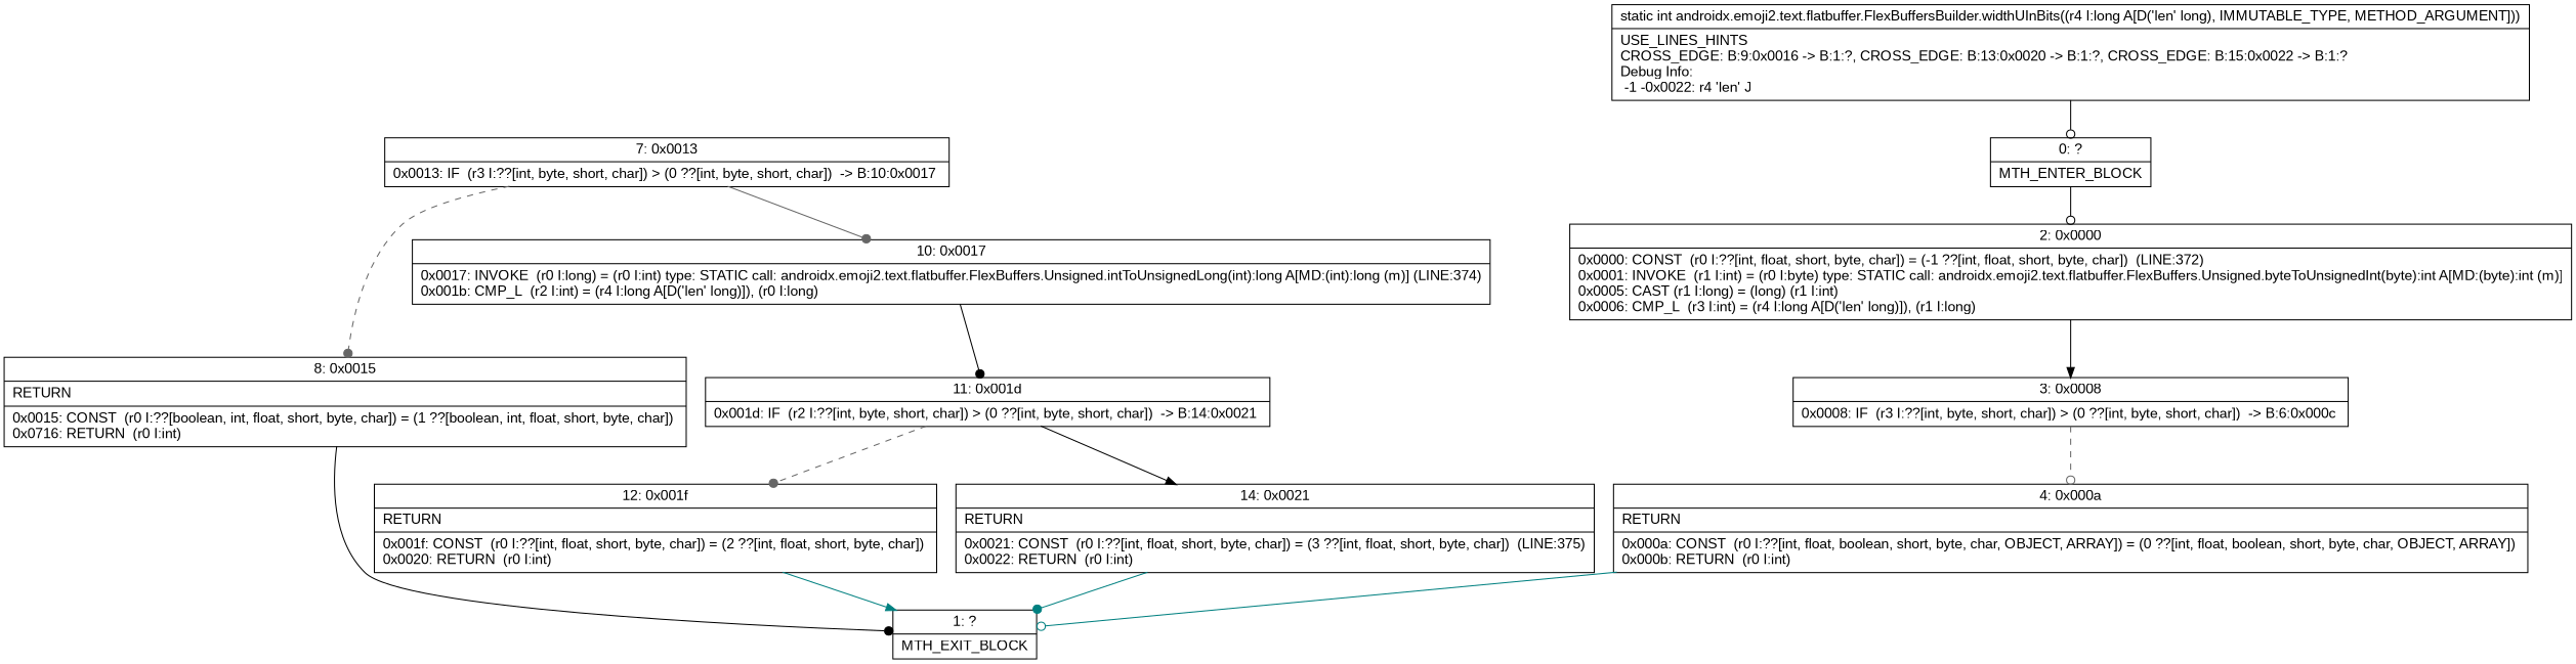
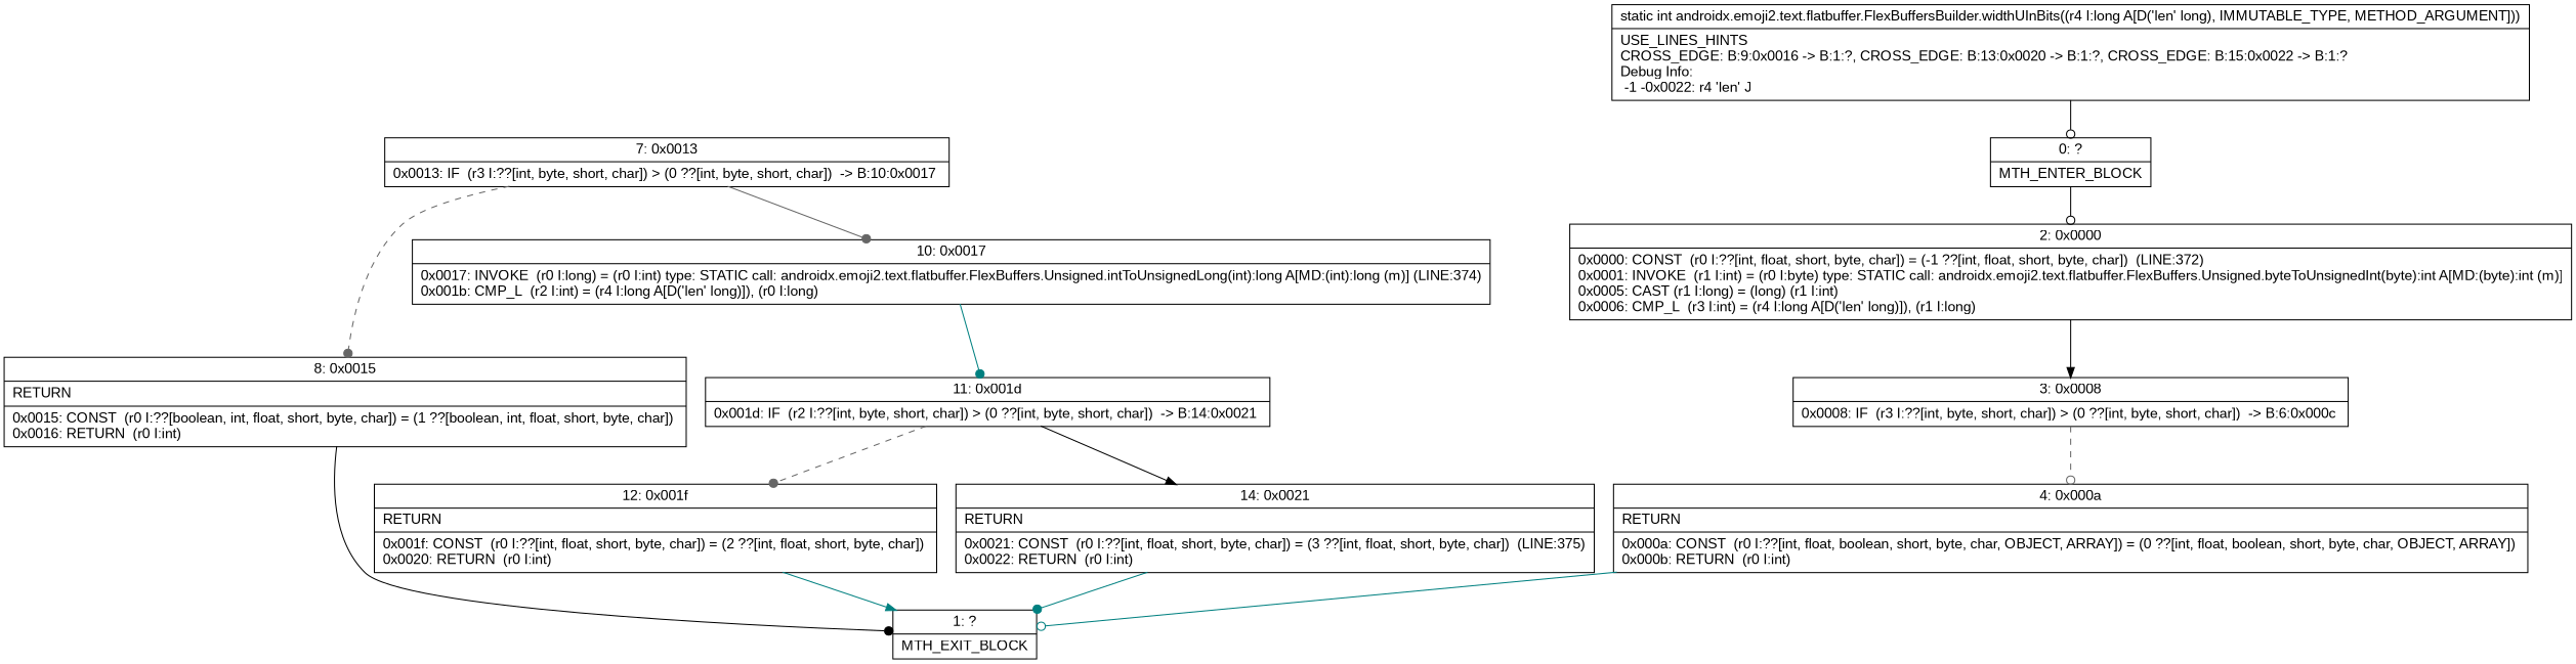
  digraph {
    fontname="Liberation Sans"
    node [fontname="Liberation Sans" shape=record]
    edge [arrowhead=dot color=black fontname="Liberation Sans"]
    n1 [label="{0\:\ ?|MTH_ENTER_BLOCK\l}"]
    n2 [label="{2\:\ 0x0000|0x0000: CONST  (r0 I:??[int, float, short, byte, char]) = (\-1 ??[int, float, short, byte, char])  (LINE:372)\l0x0001: INVOKE  (r1 I:int) = (r0 I:byte) type: STATIC call: androidx.emoji2.text.flatbuffer.FlexBuffers.Unsigned.byteToUnsignedInt(byte):int A[MD:(byte):int (m)]\l0x0005: CAST (r1 I:long) = (long) (r1 I:int) \l0x0006: CMP_L  (r3 I:int) = (r4 I:long A[D('len' long)]), (r1 I:long) \l}"]
    n3 [label="{3\:\ 0x0008|0x0008: IF  (r3 I:??[int, byte, short, char]) \> (0 ??[int, byte, short, char])  \-\> B:6:0x000c \l}"]
    n4 [label="{4\:\ 0x000a|RETURN\l|0x000a: CONST  (r0 I:??[int, float, boolean, short, byte, char, OBJECT, ARRAY]) = (0 ??[int, float, boolean, short, byte, char, OBJECT, ARRAY]) \l0x000b: RETURN  (r0 I:int) \l}"]
    n5 [label="{1\:\ ?|MTH_EXIT_BLOCK\l}"]
    n6 [label="{7\:\ 0x0013|0x0013: IF  (r3 I:??[int, byte, short, char]) \> (0 ??[int, byte, short, char])  \-\> B:10:0x0017 \l}"]
-   n7 [label="{8\:\ 0x0015|RETURN\l|0x0015: CONST  (r0 I:??[boolean, int, float, short, byte, char]) = (1 ??[boolean, int, float, short, byte, char]) \l0x0716: RETURN  (r0 I:int) \l}"]
+   n7 [label="{8\:\ 0x0015|RETURN\l|0x0015: CONST  (r0 I:??[boolean, int, float, short, byte, char]) = (1 ??[boolean, int, float, short, byte, char]) \l0x0016: RETURN  (r0 I:int) \l}"]
    n8 [label="{10\:\ 0x0017|0x0017: INVOKE  (r0 I:long) = (r0 I:int) type: STATIC call: androidx.emoji2.text.flatbuffer.FlexBuffers.Unsigned.intToUnsignedLong(int):long A[MD:(int):long (m)] (LINE:374)\l0x001b: CMP_L  (r2 I:int) = (r4 I:long A[D('len' long)]), (r0 I:long) \l}"]
    n9 [label="{11\:\ 0x001d|0x001d: IF  (r2 I:??[int, byte, short, char]) \> (0 ??[int, byte, short, char])  \-\> B:14:0x0021 \l}"]
    n10 [label="{12\:\ 0x001f|RETURN\l|0x001f: CONST  (r0 I:??[int, float, short, byte, char]) = (2 ??[int, float, short, byte, char]) \l0x0020: RETURN  (r0 I:int) \l}"]
    n11 [label="{14\:\ 0x0021|RETURN\l|0x0021: CONST  (r0 I:??[int, float, short, byte, char]) = (3 ??[int, float, short, byte, char])  (LINE:375)\l0x0022: RETURN  (r0 I:int) \l}"]
    n12 [label="{static int androidx.emoji2.text.flatbuffer.FlexBuffersBuilder.widthUInBits((r4 I:long A[D('len' long), IMMUTABLE_TYPE, METHOD_ARGUMENT]))  | USE_LINES_HINTS\lCROSS_EDGE: B:9:0x0016 \-\> B:1:?, CROSS_EDGE: B:13:0x0020 \-\> B:1:?, CROSS_EDGE: B:15:0x0022 \-\> B:1:?\lDebug Info:\l  \-1 \-0x0022: r4 'len' J\l}"]
    n1 -> n2 [arrowhead=odot]
    n2 -> n3 [arrowhead=normal]
    n3 -> n4 [arrowhead=odot color=gray40 style=dashed]
    n4 -> n5 [arrowhead=odot color=teal]
    n6 -> n7 [color=gray40 style=dashed]
    n6 -> n8 [color=gray40]
    n7 -> n5
-   n8 -> n9
+   n8 -> n9 [color=teal]
    n9 -> n10 [color=gray40 style=dashed]
    n9 -> n11 [arrowhead=normal]
    n10 -> n5 [arrowhead=normal color=teal]
    n11 -> n5 [color=teal]
    n12 -> n1 [arrowhead=odot]
  }
